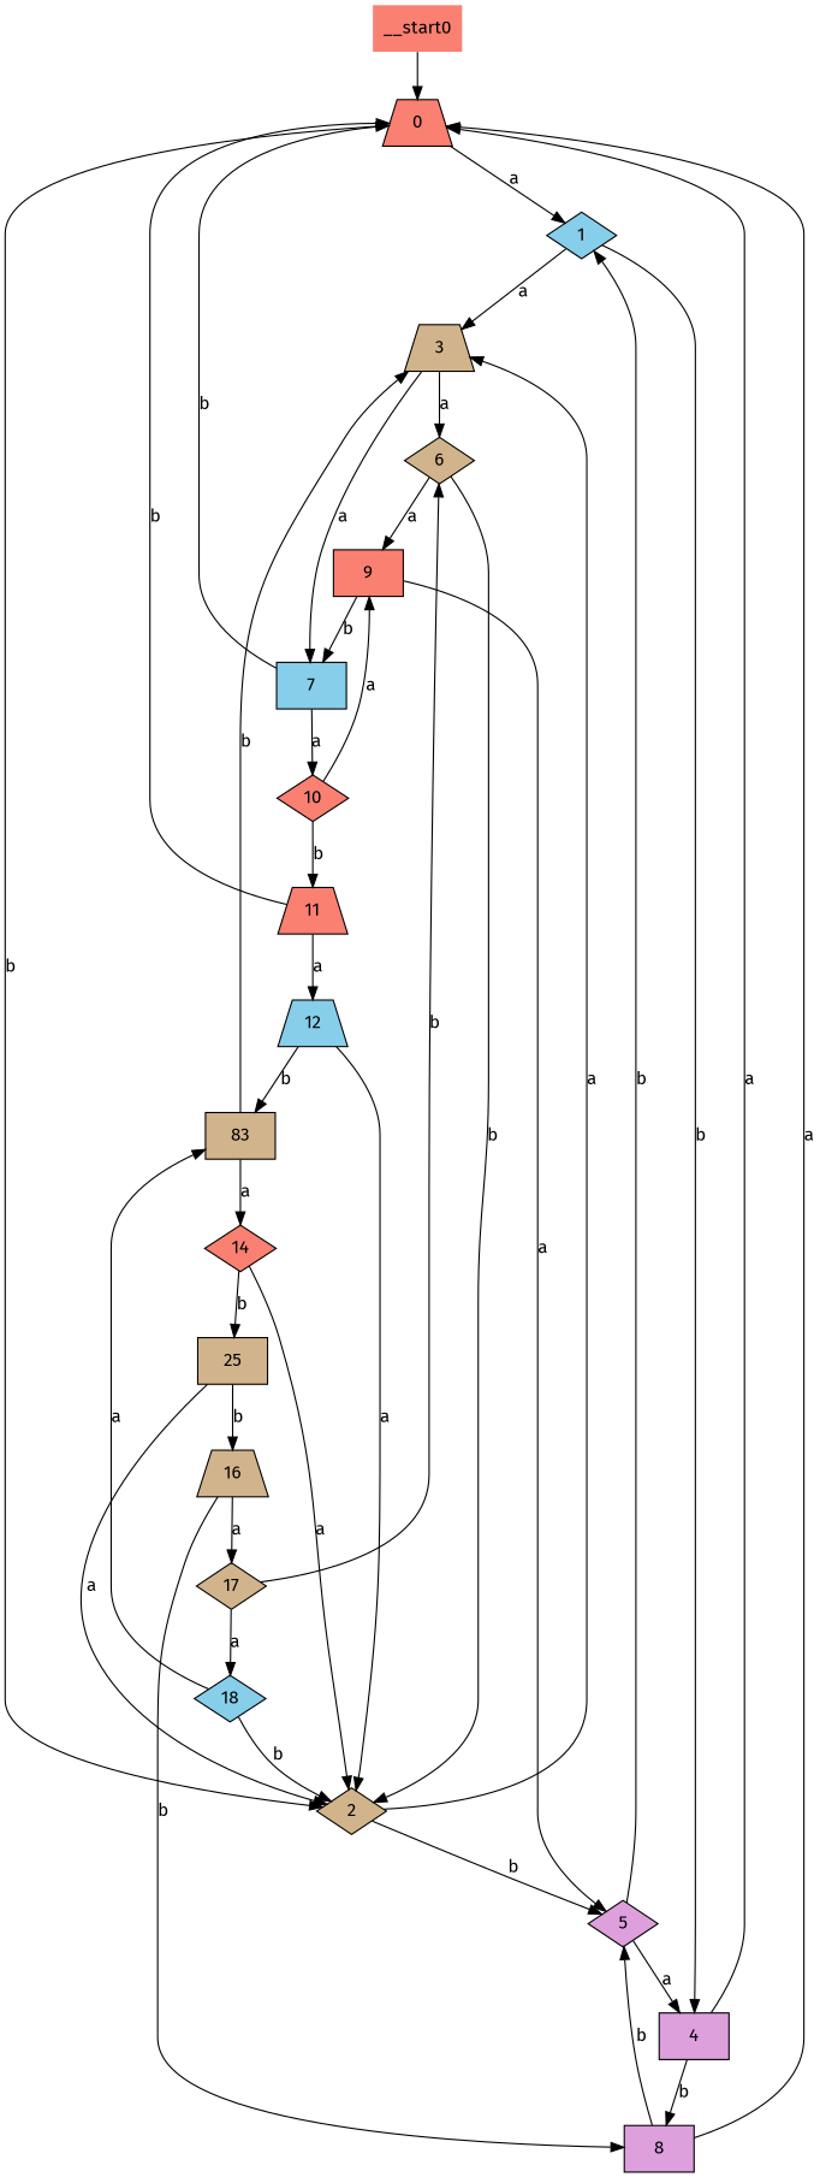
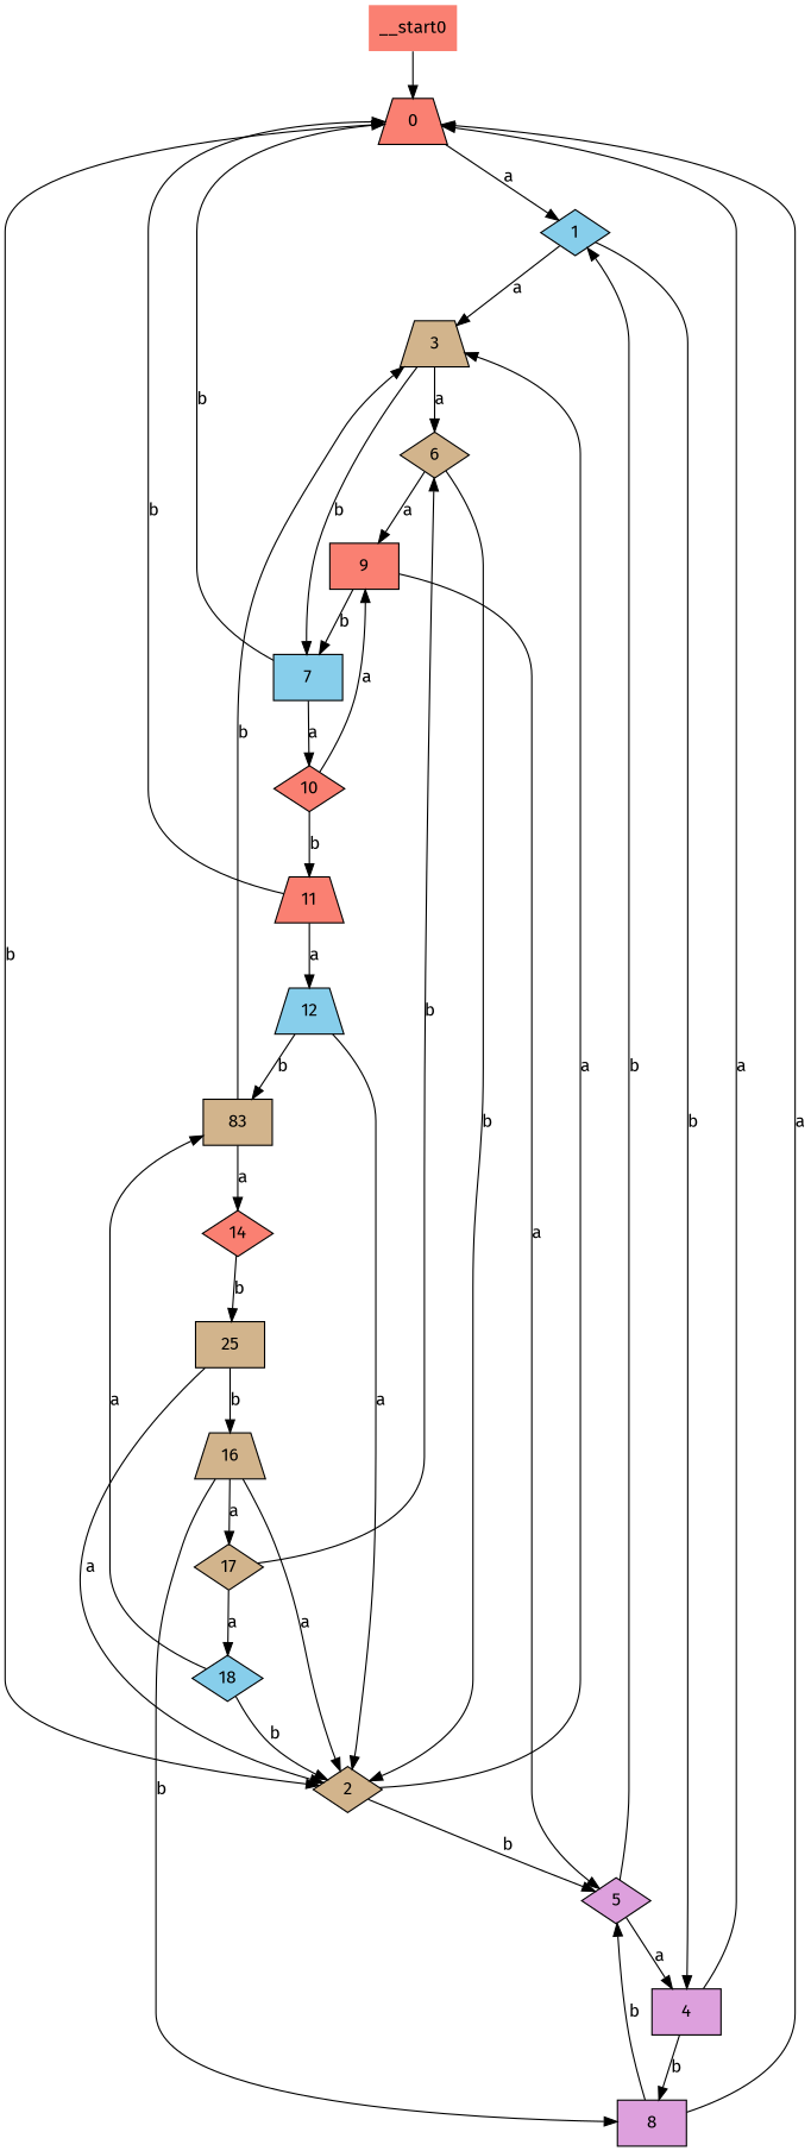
  digraph {
    fontname="Fira Sans"
    node [fillcolor=tan fontname="Fira Sans" shape=diamond style=filled]
    edge [fontname="Fira Sans"]
    __start0 [fillcolor=salmon shape=none]
    0 [fillcolor=salmon shape=trapezium]
    1 [fillcolor=skyblue]
    2
    3 [shape=trapezium]
    4 [fillcolor=plum shape=box]
    5 [fillcolor=plum]
    6
    7 [fillcolor=skyblue shape=box]
    8 [fillcolor=plum shape=box]
    9 [fillcolor=salmon shape=box]
    10 [fillcolor=salmon]
    11 [fillcolor=salmon shape=trapezium]
    12 [fillcolor=skyblue shape=trapezium]
    n15 [label=83 shape=box]
    14 [fillcolor=salmon]
    n17 [label=25 shape=box]
    16 [shape=trapezium]
    17
    18 [fillcolor=skyblue]
    __start0 -> 0
    0 -> 1 [label=a]
    0 -> 2 [label=b]
    1 -> 3 [label=a]
    1 -> 4 [label=b]
    2 -> 3 [label=a]
    2 -> 5 [label=b]
    3 -> 6 [label=a]
-   3 -> 7 [label=a]
+   3 -> 7 [label=b]
    4 -> 0 [label=a]
    4 -> 8 [label=b]
    5 -> 1 [label=b]
    5 -> 4 [label=a]
    6 -> 2 [label=b]
    6 -> 9 [label=a]
    7 -> 0 [label=b]
    7 -> 10 [label=a]
    8 -> 0 [label=a]
    8 -> 5 [label=b]
    9 -> 5 [label=a]
    9 -> 7 [label=b]
    10 -> 9 [label=a]
    10 -> 11 [label=b]
    11 -> 0 [label=b]
    11 -> 12 [label=a]
    12 -> 2 [label=a]
    12 -> n15 [label=b]
    n15 -> 3 [label=b]
    n15 -> 14 [label=a]
-   14 -> 2 [label=a]
+   16 -> 2 [label=a]
    14 -> n17 [label=b]
    n17 -> 2 [label=a]
    n17 -> 16 [label=b]
    16 -> 8 [label=b]
    16 -> 17 [label=a]
    17 -> 6 [label=b]
    17 -> 18 [label=a]
    18 -> 2 [label=b]
    18 -> n15 [label=a]
  }
